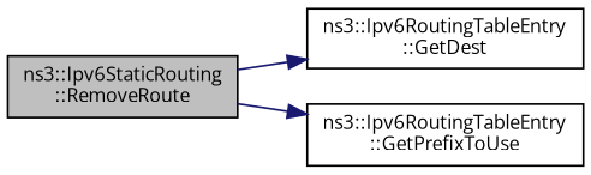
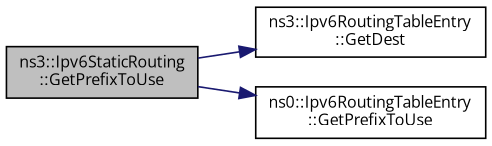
  digraph {
    fontname="Open Sans"
    rankdir=LR
    node [color=black fillcolor=white fontname="Open Sans" fontsize=10 shape=record style=filled]
    edge [color=midnightblue fontname="Open Sans" fontsize=10 labelfontname=Helvetica labelfontsize=10 style=solid]
-   n1 [fillcolor=grey75 fontcolor=black height=0.2 label="ns3::Ipv6StaticRouting\l::RemoveRoute" width=0.4]
+   n1 [fillcolor=grey75 fontcolor=black height=0.2 label="ns3::Ipv6StaticRouting\l::GetPrefixToUse" width=0.4]
    n2 [height=0.2 label="ns3::Ipv6RoutingTableEntry\l::GetDest" width=0.4]
-   n3 [height=0.2 label="ns3::Ipv6RoutingTableEntry\l::GetPrefixToUse" width=0.4]
+   n3 [height=0.2 label="ns0::Ipv6RoutingTableEntry\l::GetPrefixToUse" width=0.4]
    n1 -> n2
    n1 -> n3
  }
